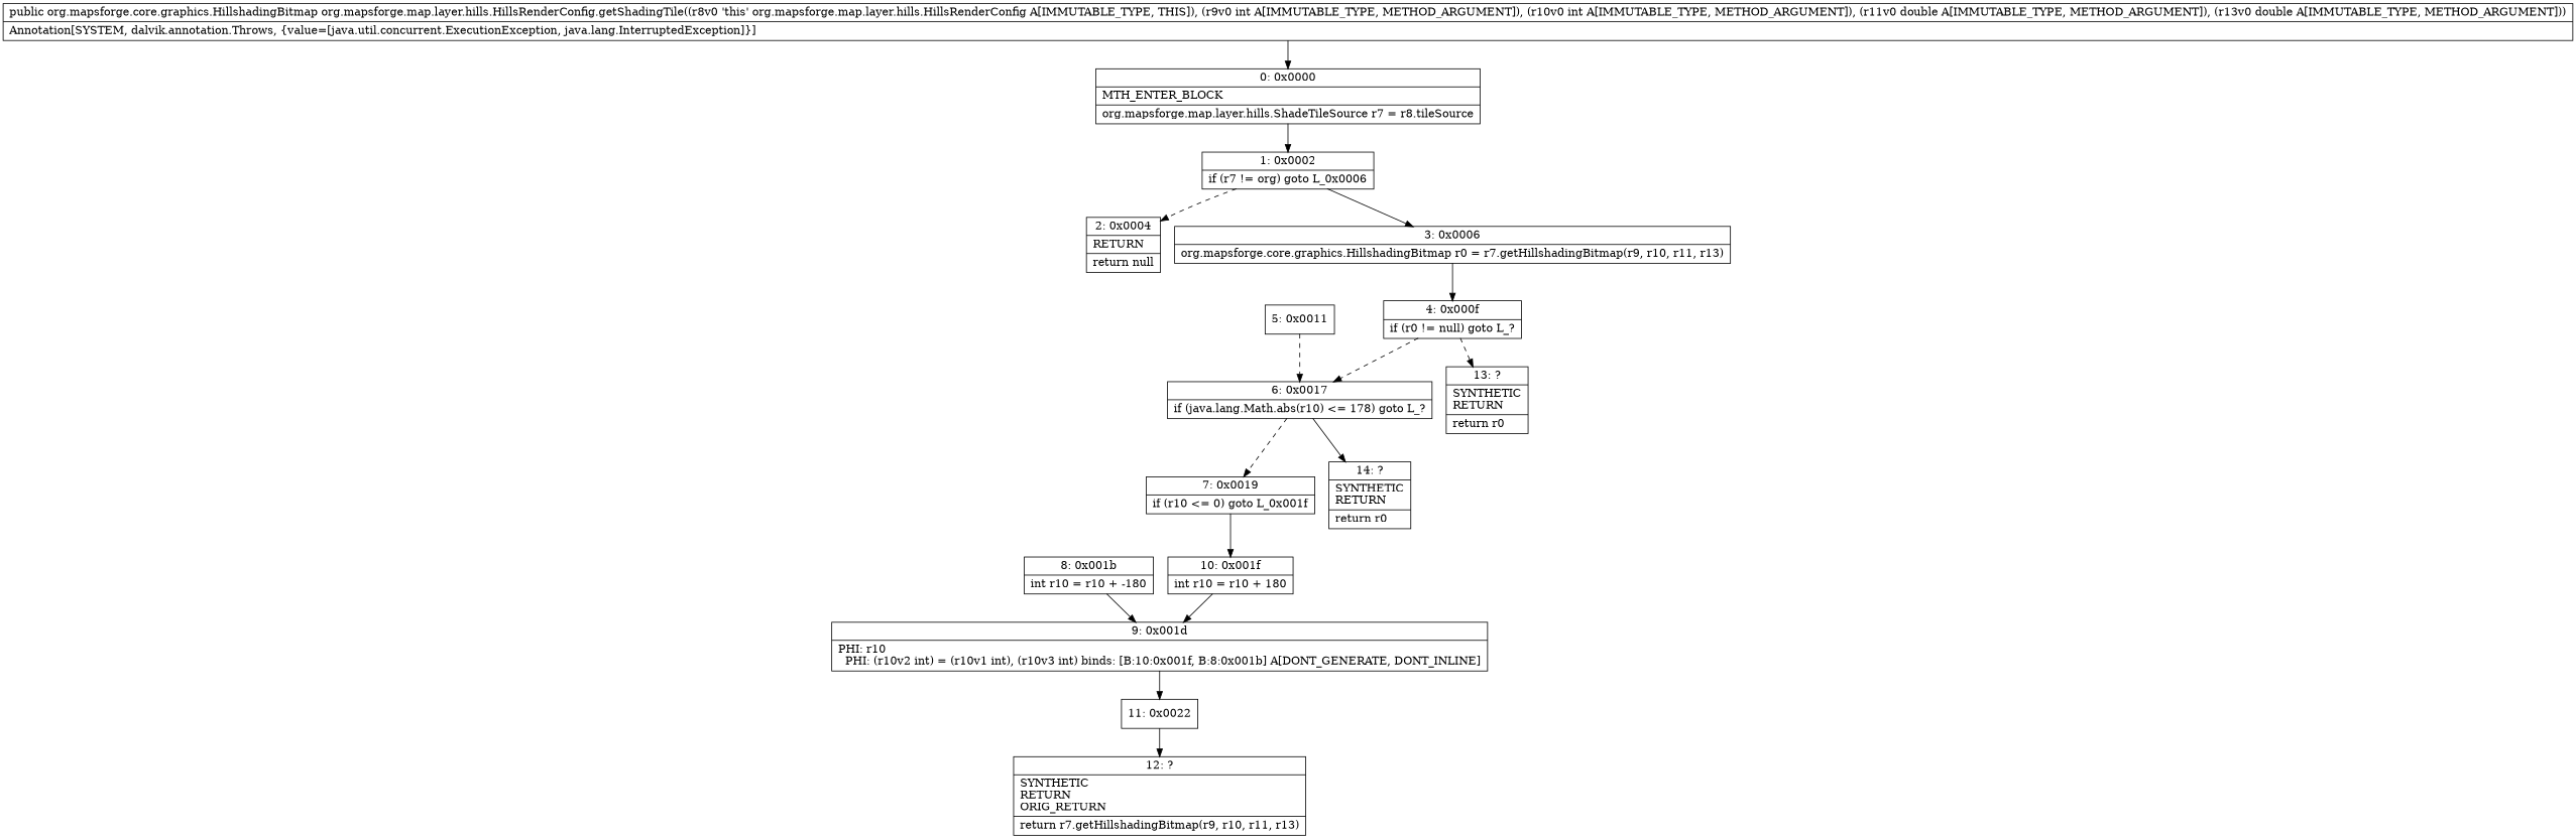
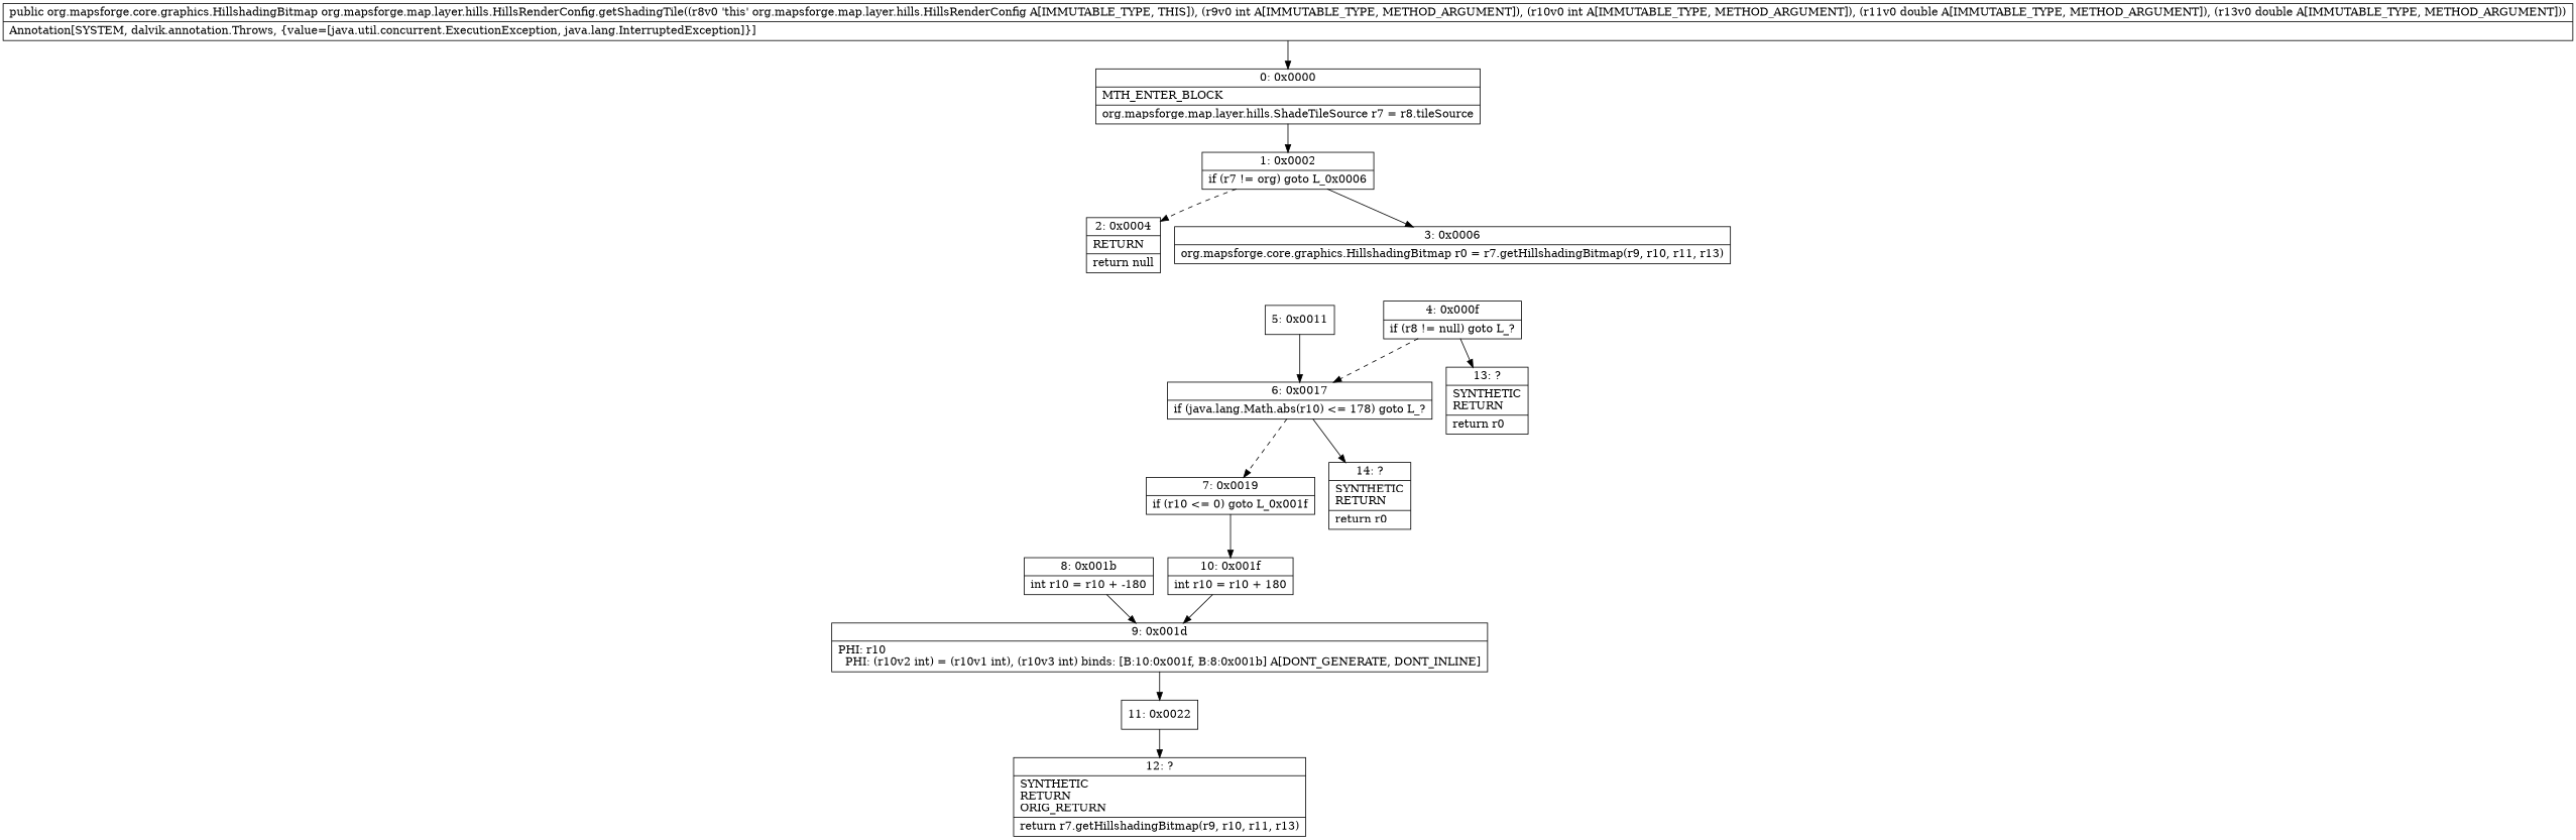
  digraph {
    node [shape=record]
    n1 [label="{0\:\ 0x0000|MTH_ENTER_BLOCK\l|org.mapsforge.map.layer.hills.ShadeTileSource r7 = r8.tileSource\l}"]
    n2 [label="{1\:\ 0x0002|if (r7 != org) goto L_0x0006\l}"]
    n3 [label="{2\:\ 0x0004|RETURN\l|return null\l}"]
    n4 [label="{3\:\ 0x0006|org.mapsforge.core.graphics.HillshadingBitmap r0 = r7.getHillshadingBitmap(r9, r10, r11, r13)\l}"]
-   n5 [label="{4\:\ 0x000f|if (r0 != null) goto L_?\l}"]
+   n5 [label="{4\:\ 0x000f|if (r8 != null) goto L_?\l}"]
    n6 [label="{13\:\ ?|SYNTHETIC\lRETURN\l|return r0\l}"]
    n7 [label="{6\:\ 0x0017|if (java.lang.Math.abs(r10) \<= 178) goto L_?\l}"]
    n8 [label="{5\:\ 0x0011}"]
    n9 [label="{7\:\ 0x0019|if (r10 \<= 0) goto L_0x001f\l}"]
    n10 [label="{14\:\ ?|SYNTHETIC\lRETURN\l|return r0\l}"]
    n11 [label="{10\:\ 0x001f|int r10 = r10 + 180\l}"]
    n12 [label="{8\:\ 0x001b|int r10 = r10 + \-180\l}"]
    n13 [label="{9\:\ 0x001d|PHI: r10 \l  PHI: (r10v2 int) = (r10v1 int), (r10v3 int) binds: [B:10:0x001f, B:8:0x001b] A[DONT_GENERATE, DONT_INLINE]\l}"]
    n14 [label="{11\:\ 0x0022}"]
    n15 [label="{12\:\ ?|SYNTHETIC\lRETURN\lORIG_RETURN\l|return r7.getHillshadingBitmap(r9, r10, r11, r13)\l}"]
    n16 [label="{public org.mapsforge.core.graphics.HillshadingBitmap org.mapsforge.map.layer.hills.HillsRenderConfig.getShadingTile((r8v0 'this' org.mapsforge.map.layer.hills.HillsRenderConfig A[IMMUTABLE_TYPE, THIS]), (r9v0 int A[IMMUTABLE_TYPE, METHOD_ARGUMENT]), (r10v0 int A[IMMUTABLE_TYPE, METHOD_ARGUMENT]), (r11v0 double A[IMMUTABLE_TYPE, METHOD_ARGUMENT]), (r13v0 double A[IMMUTABLE_TYPE, METHOD_ARGUMENT]))  | Annotation[SYSTEM, dalvik.annotation.Throws, \{value=[java.util.concurrent.ExecutionException, java.lang.InterruptedException]\}]\l}"]
    n1 -> n2
    n2 -> n3 [style=dashed]
    n2 -> n4
-   n4 -> n5
-   n5 -> n6 [style=dashed]
+   n5 -> n6
    n5 -> n7 [style=dashed]
    n7 -> n9 [style=dashed]
    n7 -> n10
-   n8 -> n7 [style=dashed]
+   n8 -> n7
    n9 -> n11
    n11 -> n13
    n12 -> n13
    n13 -> n14
    n14 -> n15
    n16 -> n1
  }
